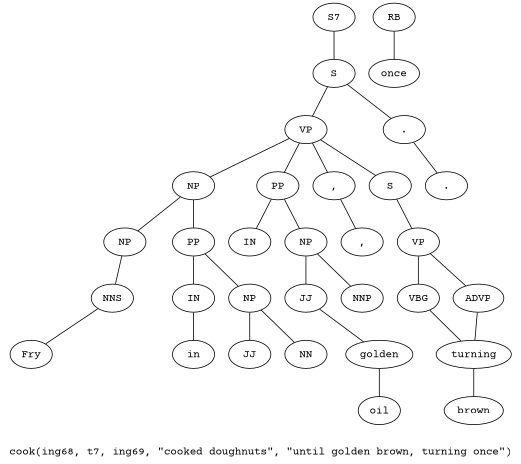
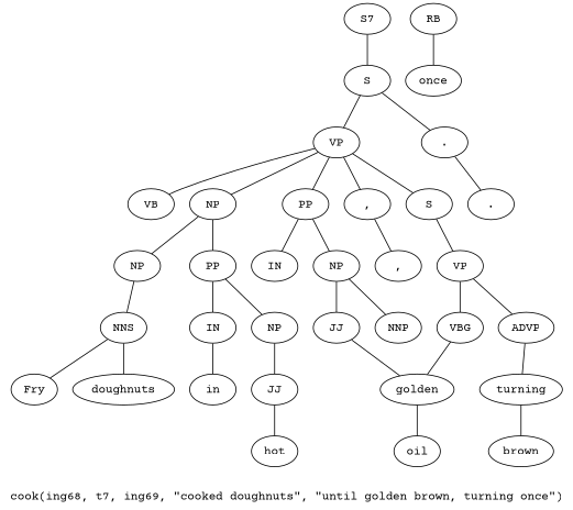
  graph {
    fontname="Courier Prime"
    label="cook(ing68, t7, ing69, \"cooked doughnuts\", \"until golden brown, turning once\")"
    node [fontname="Courier Prime"]
    edge [fontname="Courier Prime"]
    n1 [label=S7]
    n2 [label=S]
    n3 [label=VP]
    n4 [label="."]
+   n5 [label=VB]
    n6 [label=NP]
    n7 [label=PP]
    n8 [label=","]
    n9 [label=S]
    n10 [label="."]
    n11 [label=NP]
    n12 [label=PP]
    n13 [label=IN]
    n14 [label=NP]
    n15 [label=","]
    n16 [label=VP]
    n17 [label=Fry]
    n18 [label=NNS]
    n19 [label=IN]
    n20 [label=NP]
+   n21 [label=doughnuts]
    n22 [label=in]
    n23 [label=JJ]
-   n24 [label=NN]
+   n25 [label=hot]
    n26 [label=oil]
    n27 [label=JJ]
    n28 [label=NNP]
    n29 [label=golden]
    n30 [label=brown]
    n31 [label=VBG]
    n32 [label=ADVP]
    n33 [label=turning]
    n34 [label=RB]
    n35 [label=once]
    n1 -- n2
    n2 -- n3
    n2 -- n4
+   n3 -- n5
    n3 -- n6
    n3 -- n7
    n3 -- n8
    n3 -- n9
    n4 -- n10
    n6 -- n11
    n6 -- n12
    n7 -- n13
    n7 -- n14
    n8 -- n15
    n9 -- n16
    n11 -- n18
    n12 -- n19
    n12 -- n20
    n14 -- n27
    n14 -- n28
    n16 -- n31
    n16 -- n32
    n18 -- n17
+   n18 -- n21
    n19 -- n22
    n20 -- n23
-   n20 -- n24
+   n23 -- n25
    n27 -- n29
    n29 -- n26
-   n31 -- n33
+   n31 -- n29
    n32 -- n33
    n33 -- n30
    n34 -- n35
  }
